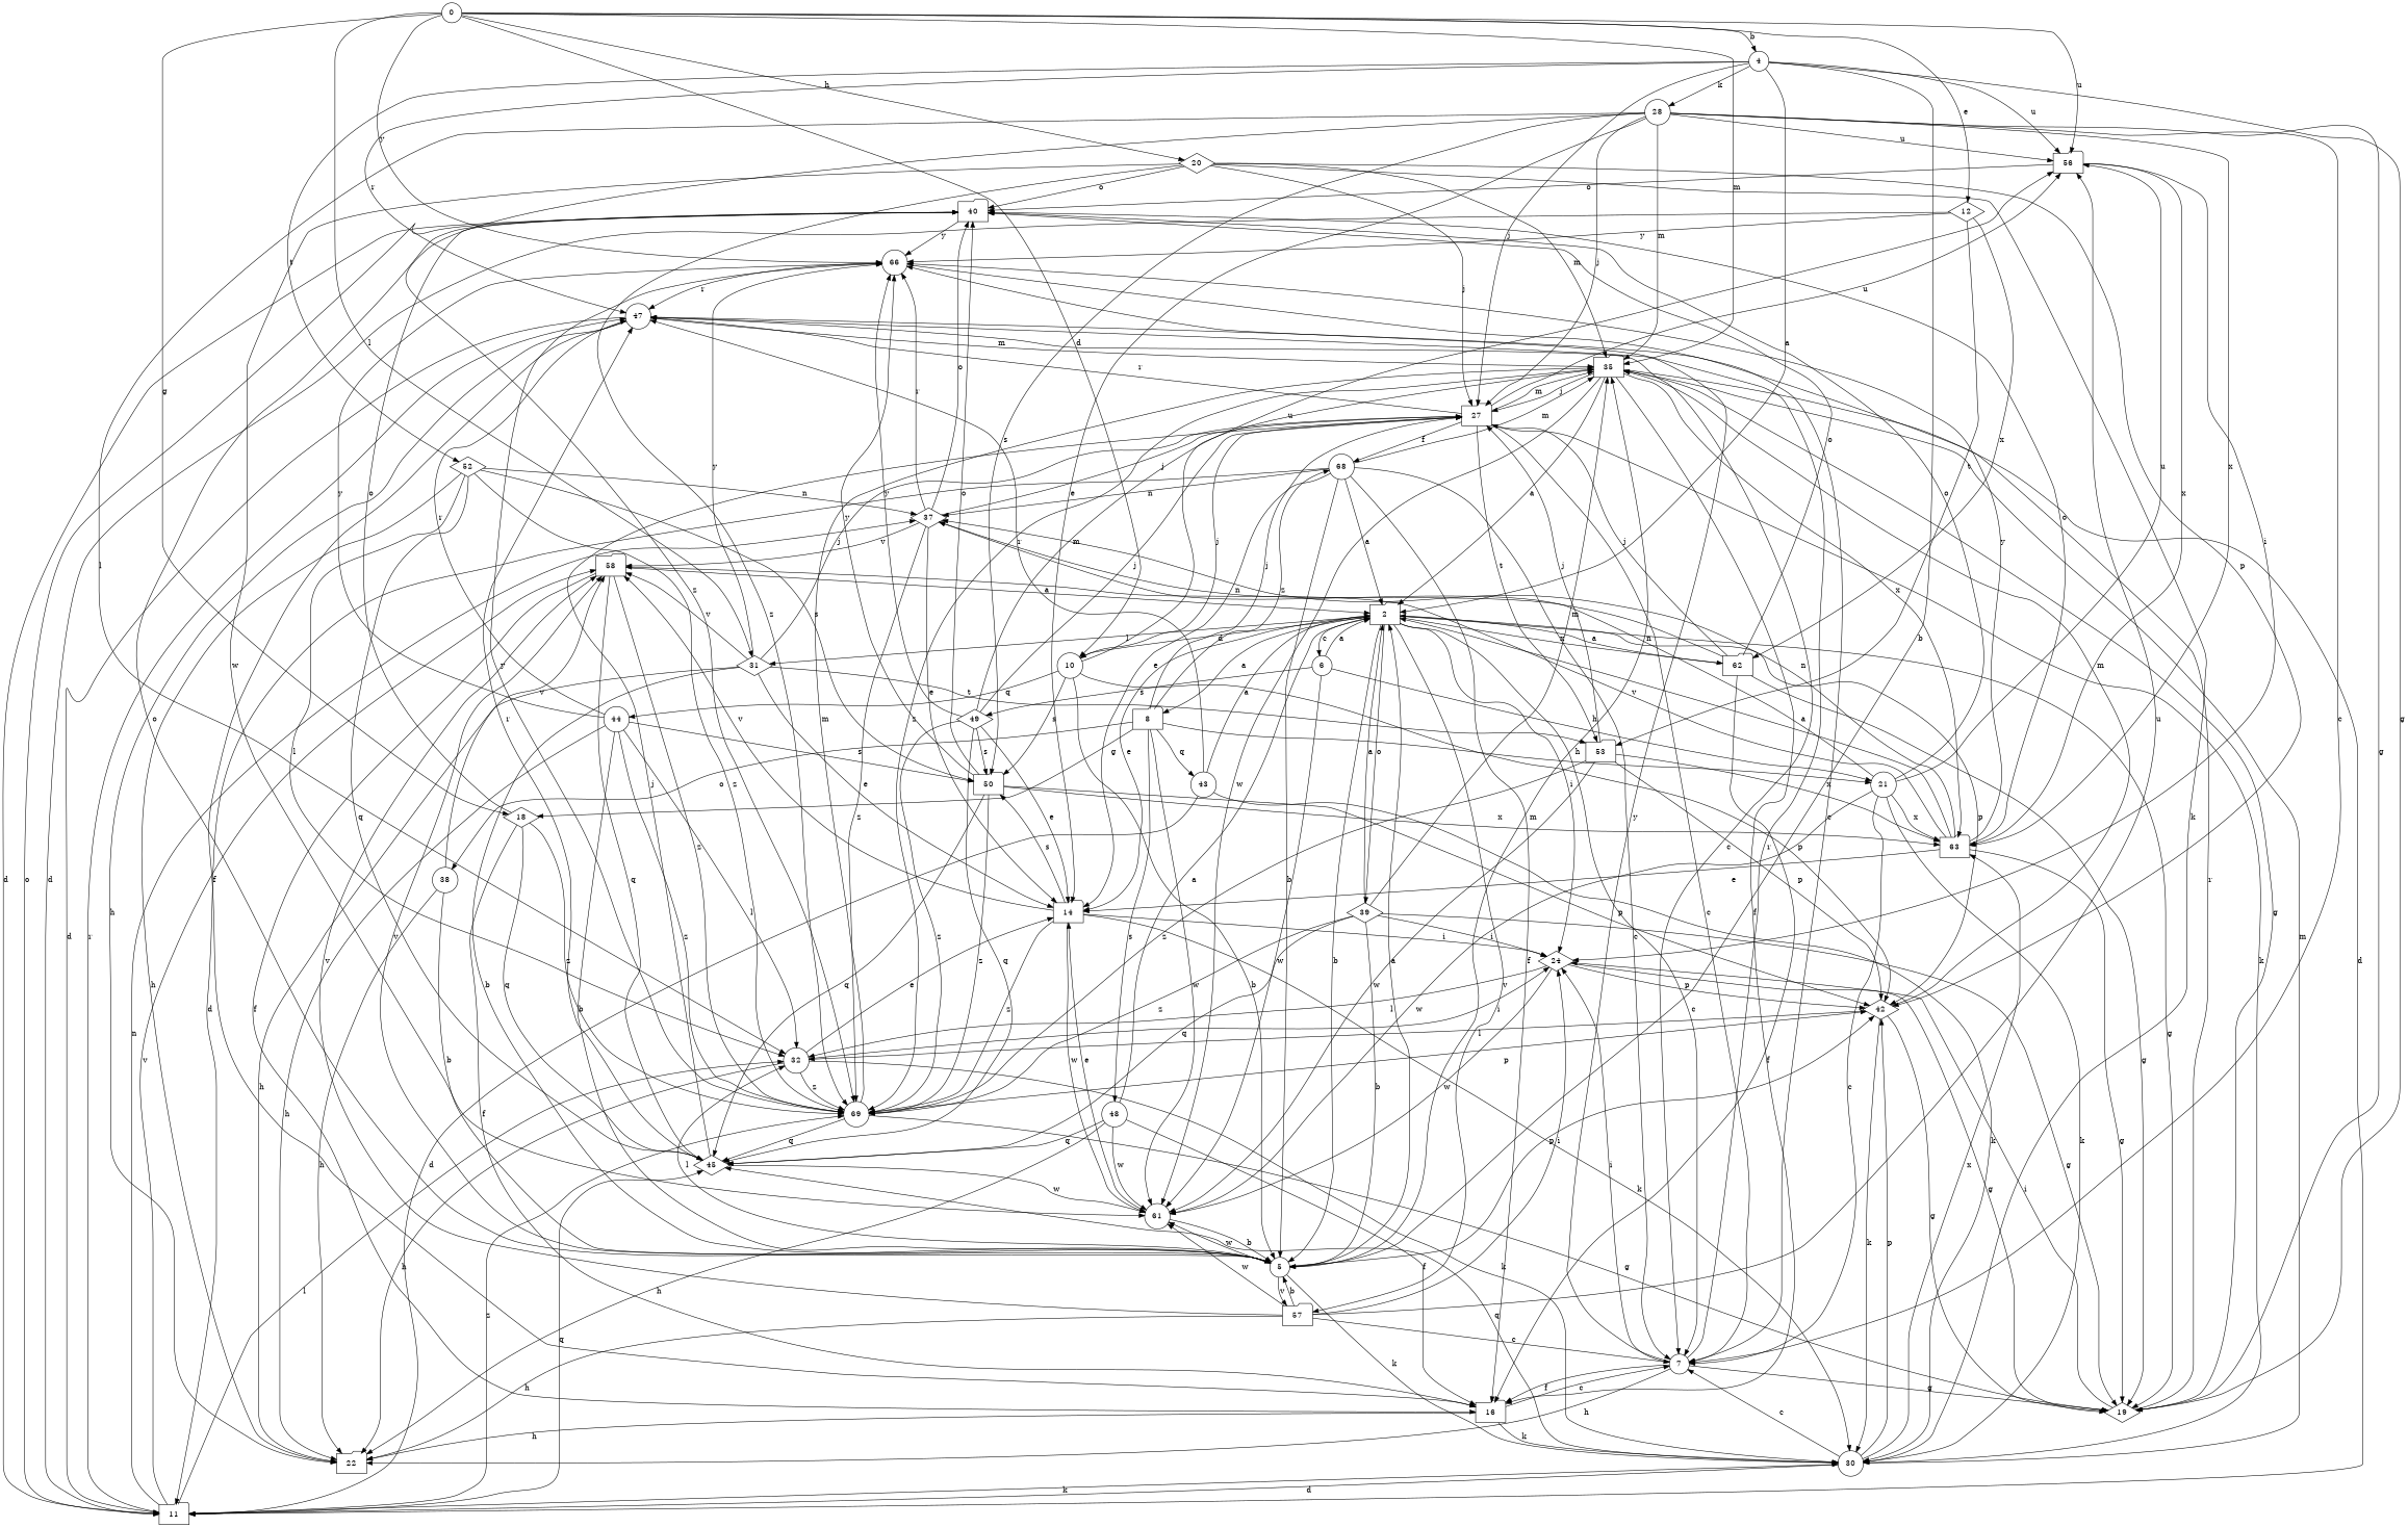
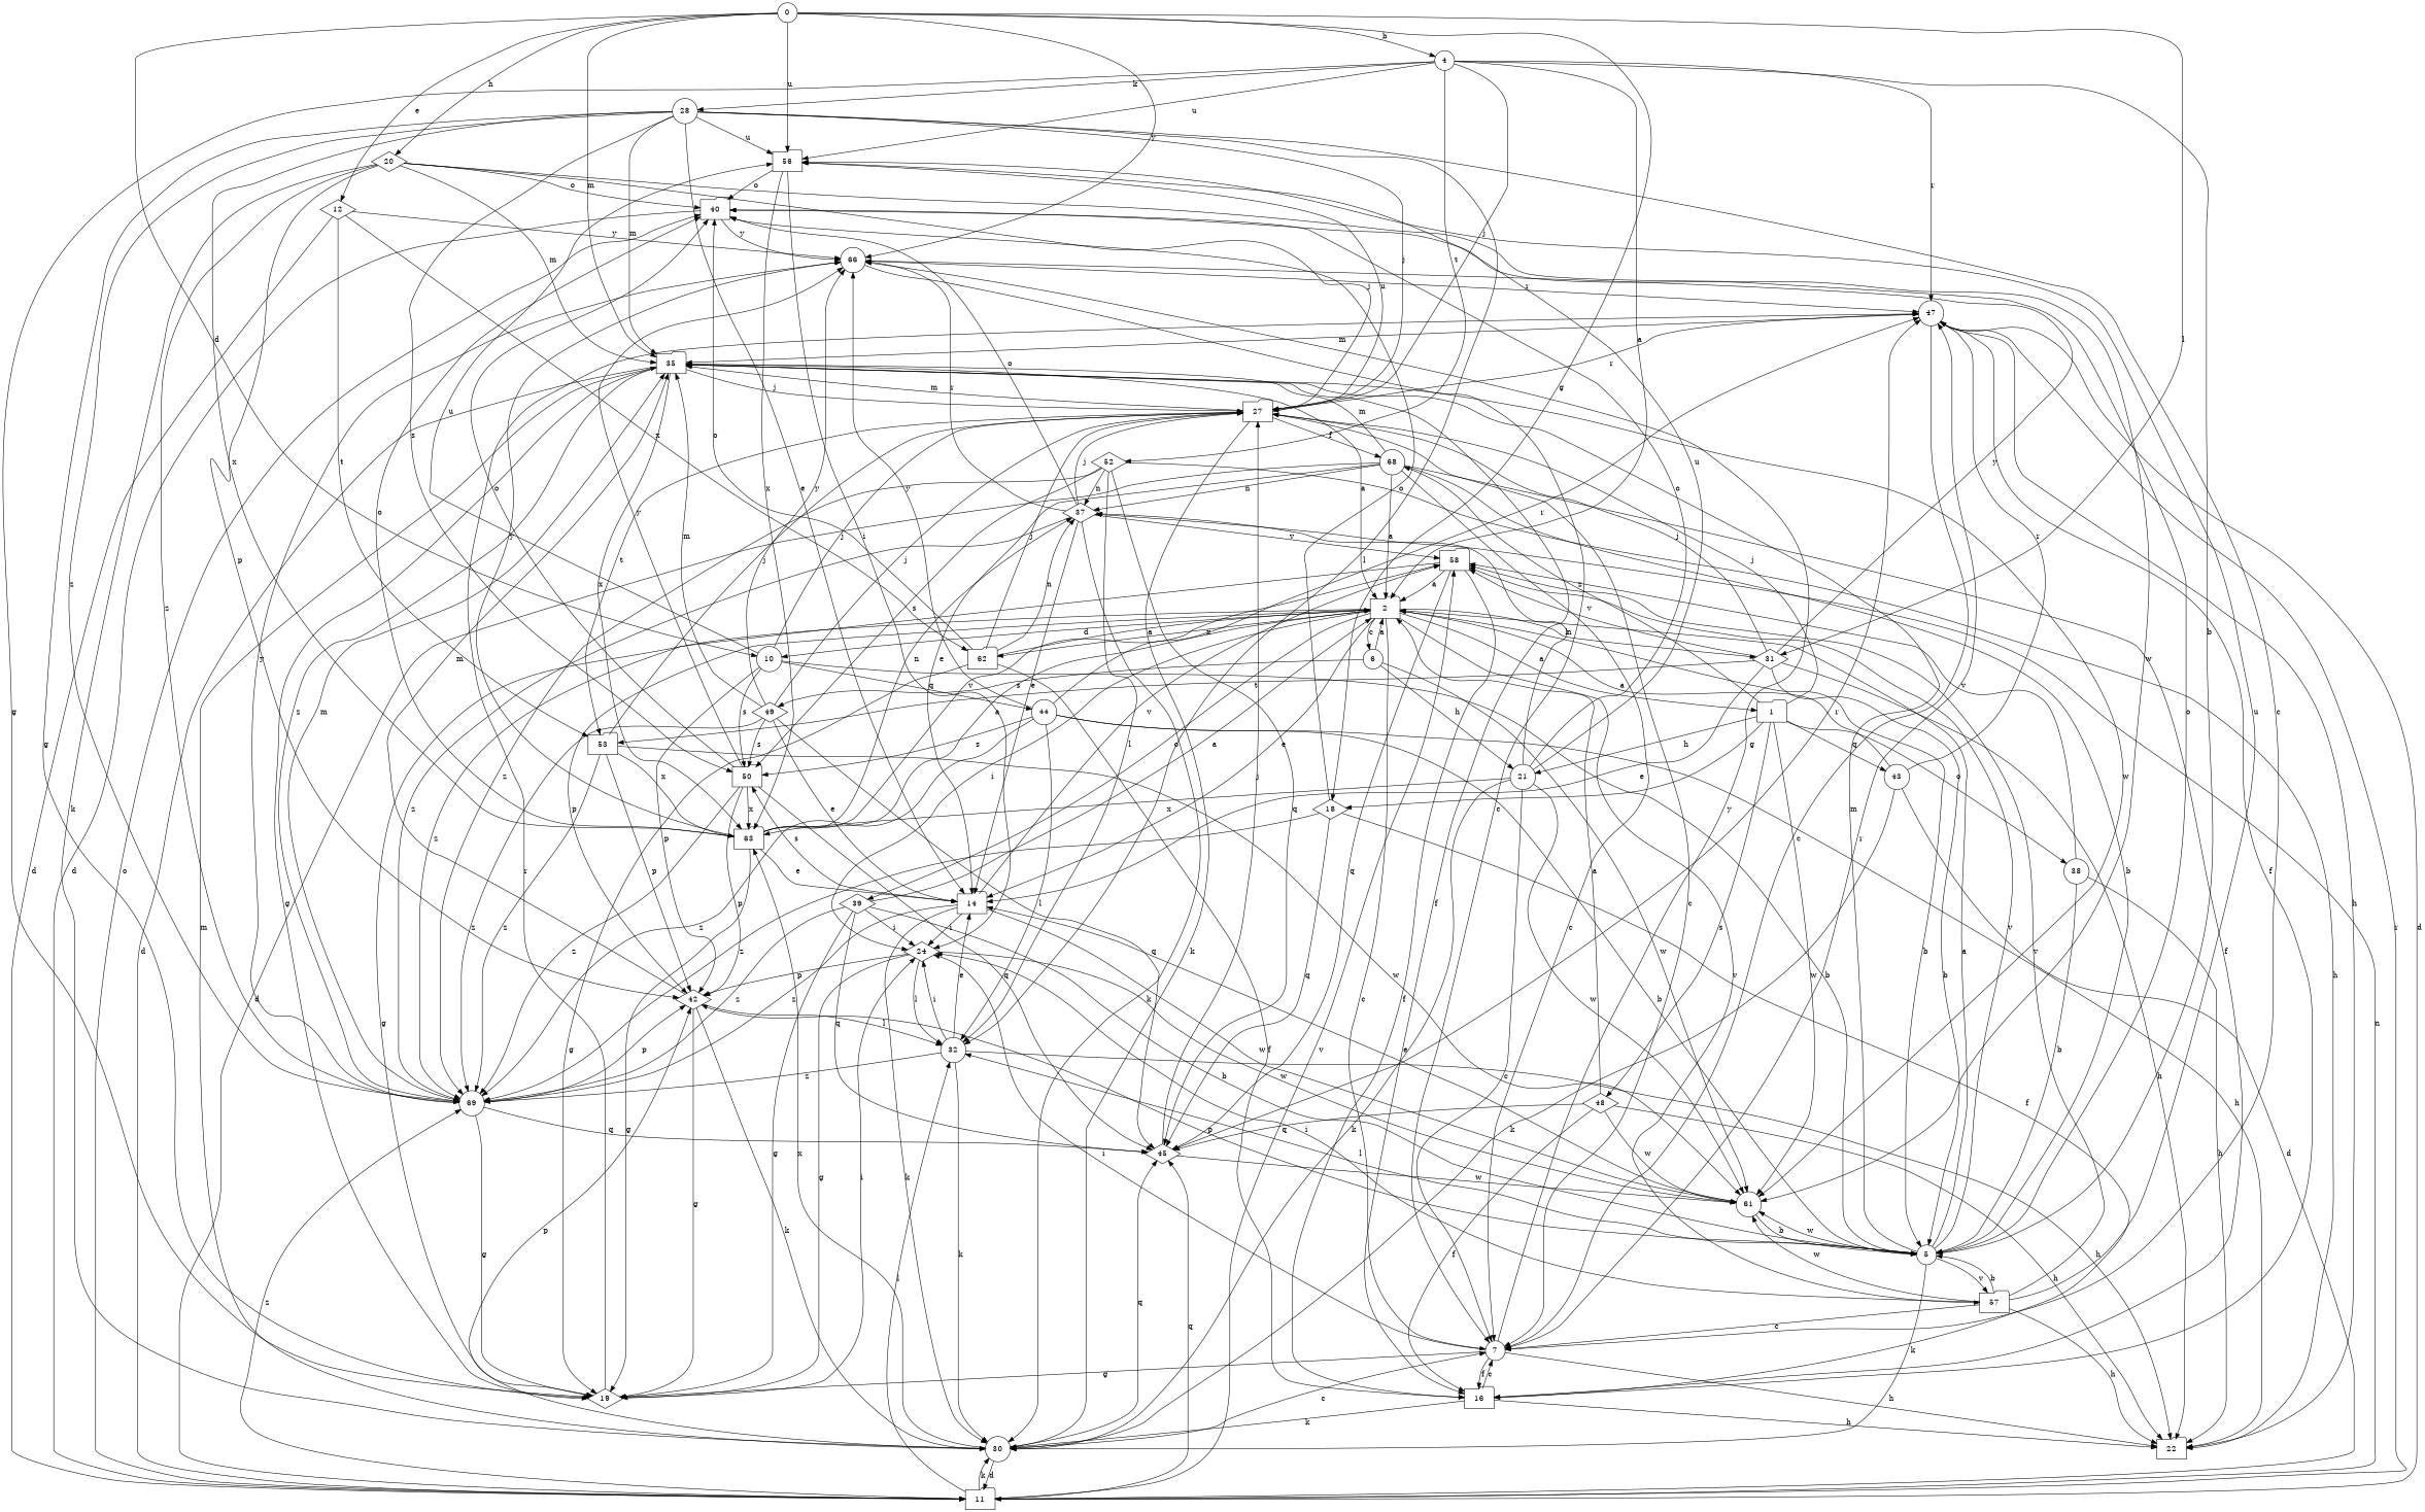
  strict digraph {
    node [shape=circle]
    0
    4
    10
    12 [shape=diamond]
    18 [shape=diamond]
    20 [shape=diamond]
    31 [shape=diamond]
    35 [shape=folder]
    56 [shape=folder]
    66
    27 [shape=folder]
    2 [shape=folder]
    5
    19 [shape=diamond]
    28
    47
    52 [shape=diamond]
    42 [shape=diamond]
    44
    50 [shape=folder]
    62 [shape=folder]
    11 [shape=folder]
    53 [shape=folder]
    40 [shape=folder]
    16 [shape=folder]
    45 [shape=diamond]
    69
    61
    30
    14 [shape=folder]
    58 [shape=folder]
    22 [shape=folder]
    63 [shape=folder]
    24 [shape=diamond]
    7
-   1 [shape=folder label=8]
+   1 [shape=folder]
    21
    38
    43
-   48
+   48 [shape=diamond]
    68
    37 [shape=diamond]
    6
    39 [shape=diamond]
    57 [shape=folder]
    32
    49 [shape=diamond]
    0 -> 4 [label=b]
    0 -> 10 [label=d]
    0 -> 12 [label=e]
    0 -> 18 [label=g]
    0 -> 20 [label=h]
    0 -> 31 [label=l]
    0 -> 35 [label=m]
    0 -> 56 [label=u]
    0 -> 66 [label=y]
    4 -> 56 [label=u]
    4 -> 27 [label=j]
    4 -> 2 [label=a]
    4 -> 5 [label=b]
    4 -> 19 [label=g]
    4 -> 28 [label=k]
    4 -> 47 [label=r]
    4 -> 52 [label=t]
    10 -> 56 [label=u]
    10 -> 27 [label=j]
    10 -> 5 [label=b]
    10 -> 42 [label=p]
    10 -> 44 [label=q]
    10 -> 50 [label=s]
    12 -> 66 [label=y]
    12 -> 62 [label=x]
    12 -> 11 [label=d]
    12 -> 53 [label=t]
    18 -> 40 [label=o]
    18 -> 16 [label=f]
    18 -> 45 [label=q]
    18 -> 69 [label=z]
    20 -> 35 [label=m]
    20 -> 27 [label=j]
    20 -> 42 [label=p]
    20 -> 40 [label=o]
    20 -> 69 [label=z]
    20 -> 61 [label=w]
    20 -> 30 [label=k]
    31 -> 66 [label=y]
    31 -> 27 [label=j]
    31 -> 5 [label=b]
    31 -> 53 [label=t]
    31 -> 14 [label=e]
    31 -> 58 [label=v]
    31 -> 22 [label=h]
    35 -> 27 [label=j]
    35 -> 2 [label=a]
    35 -> 19 [label=g]
    35 -> 11 [label=d]
    35 -> 16 [label=f]
    35 -> 69 [label=z]
    35 -> 61 [label=w]
    35 -> 63 [label=x]
    56 -> 40 [label=o]
    56 -> 63 [label=x]
    56 -> 24 [label=i]
    66 -> 47 [label=r]
    66 -> 7 [label=c]
    27 -> 35 [label=m]
    27 -> 56 [label=u]
    27 -> 47 [label=r]
    27 -> 53 [label=t]
    27 -> 30 [label=k]
    27 -> 7 [label=c]
    27 -> 68 [label=f]
    2 -> 10 [label=d]
    2 -> 31 [label=l]
    2 -> 5 [label=b]
    2 -> 19 [label=g]
    2 -> 42 [label=p]
    2 -> 62 [label=x]
    2 -> 14 [label=e]
    2 -> 24 [label=i]
    2 -> 7 [label=c]
    2 -> 1 [label=a]
    2 -> 6 [label=c]
    2 -> 39 [label=o]
    2 -> 57 [label=v]
    5 -> 35 [label=m]
    5 -> 2 [label=a]
    5 -> 42 [label=p]
    5 -> 40 [label=o]
    5 -> 61 [label=w]
    5 -> 30 [label=k]
    5 -> 58 [label=v]
    5 -> 57 [label=v]
    5 -> 32 [label=l]
    19 -> 47 [label=r]
    19 -> 24 [label=i]
    28 -> 35 [label=m]
    28 -> 56 [label=u]
    28 -> 27 [label=j]
    28 -> 19 [label=g]
    28 -> 50 [label=s]
    28 -> 69 [label=z]
    28 -> 14 [label=e]
    28 -> 63 [label=x]
    28 -> 7 [label=c]
    28 -> 32 [label=l]
    47 -> 35 [label=m]
    47 -> 11 [label=d]
    47 -> 16 [label=f]
    47 -> 22 [label=h]
    47 -> 7 [label=c]
    52 -> 50 [label=s]
    52 -> 45 [label=q]
    52 -> 69 [label=z]
    52 -> 22 [label=h]
    52 -> 37 [label=n]
    52 -> 32 [label=l]
    42 -> 35 [label=m]
    42 -> 19 [label=g]
    42 -> 30 [label=k]
    42 -> 32 [label=l]
    44 -> 66 [label=y]
    44 -> 5 [label=b]
    44 -> 47 [label=r]
    44 -> 50 [label=s]
    44 -> 69 [label=z]
    44 -> 22 [label=h]
    44 -> 32 [label=l]
    50 -> 66 [label=y]
    50 -> 42 [label=p]
    50 -> 40 [label=o]
    50 -> 45 [label=q]
    50 -> 69 [label=z]
    50 -> 63 [label=x]
    62 -> 27 [label=j]
    62 -> 2 [label=a]
    62 -> 19 [label=g]
    62 -> 40 [label=o]
    62 -> 16 [label=f]
    62 -> 37 [label=n]
    11 -> 47 [label=r]
    11 -> 40 [label=o]
    11 -> 45 [label=q]
    11 -> 69 [label=z]
    11 -> 30 [label=k]
    11 -> 58 [label=v]
    11 -> 37 [label=n]
    11 -> 32 [label=l]
    53 -> 27 [label=j]
    53 -> 42 [label=p]
    53 -> 69 [label=z]
    53 -> 61 [label=w]
    53 -> 63 [label=x]
    40 -> 66 [label=y]
    40 -> 11 [label=d]
    16 -> 30 [label=k]
    16 -> 22 [label=h]
    16 -> 7 [label=c]
    45 -> 27 [label=j]
    45 -> 47 [label=r]
    45 -> 61 [label=w]
    69 -> 35 [label=m]
    69 -> 66 [label=y]
    69 -> 19 [label=g]
    69 -> 42 [label=p]
    69 -> 45 [label=q]
    61 -> 5 [label=b]
    61 -> 14 [label=e]
    30 -> 35 [label=m]
    30 -> 42 [label=p]
    30 -> 11 [label=d]
    30 -> 45 [label=q]
    30 -> 63 [label=x]
    30 -> 7 [label=c]
    14 -> 50 [label=s]
    14 -> 69 [label=z]
    14 -> 61 [label=w]
    14 -> 30 [label=k]
    14 -> 58 [label=v]
    14 -> 24 [label=i]
    58 -> 2 [label=a]
    58 -> 16 [label=f]
    58 -> 45 [label=q]
    58 -> 69 [label=z]
    63 -> 66 [label=y]
    63 -> 2 [label=a]
    63 -> 19 [label=g]
    63 -> 40 [label=o]
    63 -> 14 [label=e]
    63 -> 58 [label=v]
    63 -> 37 [label=n]
    24 -> 19 [label=g]
    24 -> 42 [label=p]
    24 -> 61 [label=w]
    24 -> 32 [label=l]
    7 -> 66 [label=y]
    7 -> 19 [label=g]
    7 -> 47 [label=r]
    7 -> 16 [label=f]
    7 -> 22 [label=h]
    7 -> 24 [label=i]
    1 -> 18 [label=g]
    1 -> 27 [label=j]
    1 -> 61 [label=w]
    1 -> 21 [label=h]
    1 -> 38 [label=o]
    1 -> 43 [label=q]
    1 -> 48 [label=s]
    1 -> 68 [label=z]
    21 -> 56 [label=u]
    21 -> 40 [label=o]
    21 -> 61 [label=w]
    21 -> 30 [label=k]
    21 -> 63 [label=x]
    21 -> 7 [label=c]
    21 -> 37 [label=n]
    38 -> 5 [label=b]
    38 -> 58 [label=v]
    38 -> 22 [label=h]
    43 -> 2 [label=a]
    43 -> 47 [label=r]
    43 -> 11 [label=d]
    43 -> 30 [label=k]
    48 -> 2 [label=a]
    48 -> 16 [label=f]
    48 -> 45 [label=q]
    48 -> 61 [label=w]
    48 -> 22 [label=h]
    68 -> 35 [label=m]
    68 -> 2 [label=a]
    68 -> 5 [label=b]
    68 -> 11 [label=d]
    68 -> 16 [label=f]
    68 -> 14 [label=e]
    68 -> 7 [label=c]
    68 -> 37 [label=n]
    37 -> 66 [label=r]
    37 -> 27 [label=j]
    37 -> 40 [label=o]
    37 -> 69 [label=z]
+   37 -> 30 [label=k]
    37 -> 14 [label=e]
    37 -> 58 [label=v]
    6 -> 2 [label=a]
    6 -> 61 [label=w]
    6 -> 21 [label=h]
    6 -> 49 [label=s]
-   39 -> 35 [label=m]
    39 -> 2 [label=a]
    39 -> 5 [label=b]
    39 -> 19 [label=g]
    39 -> 45 [label=q]
    39 -> 69 [label=z]
    39 -> 24 [label=i]
    57 -> 56 [label=u]
    57 -> 5 [label=b]
    57 -> 61 [label=w]
    57 -> 58 [label=v]
    57 -> 22 [label=h]
    57 -> 24 [label=i]
    57 -> 7 [label=c]
    32 -> 69 [label=z]
    32 -> 30 [label=k]
    32 -> 14 [label=e]
    32 -> 22 [label=h]
    32 -> 24 [label=i]
    49 -> 35 [label=m]
    49 -> 66 [label=y]
    49 -> 27 [label=j]
    49 -> 50 [label=s]
    49 -> 45 [label=q]
    49 -> 69 [label=z]
    49 -> 14 [label=e]
  }
